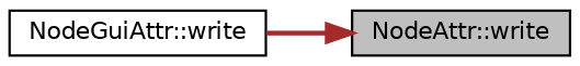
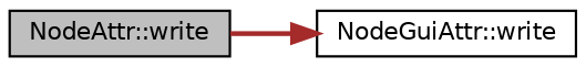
  digraph {
    rankdir=LR
    node [color=black fontname=Helvetica fontsize=10 shape=record style=filled]
    n1 [fillcolor=grey75 fontcolor=black height=0.2 label="NodeAttr::write" width=0.4]
    n2 [fillcolor=white height=0.2 label="NodeGuiAttr::write" width=0.4]
-   n2 -> n1 [color=brown fontname=Helvetica fontsize=10 labelfontname=Helvetica labelfontsize=10 style=bold arrowhead=normal]
+   n1 -> n2 [color=brown fontname=Helvetica fontsize=10 labelfontname=Helvetica labelfontsize=10 style=bold arrowhead=normal]
  }
